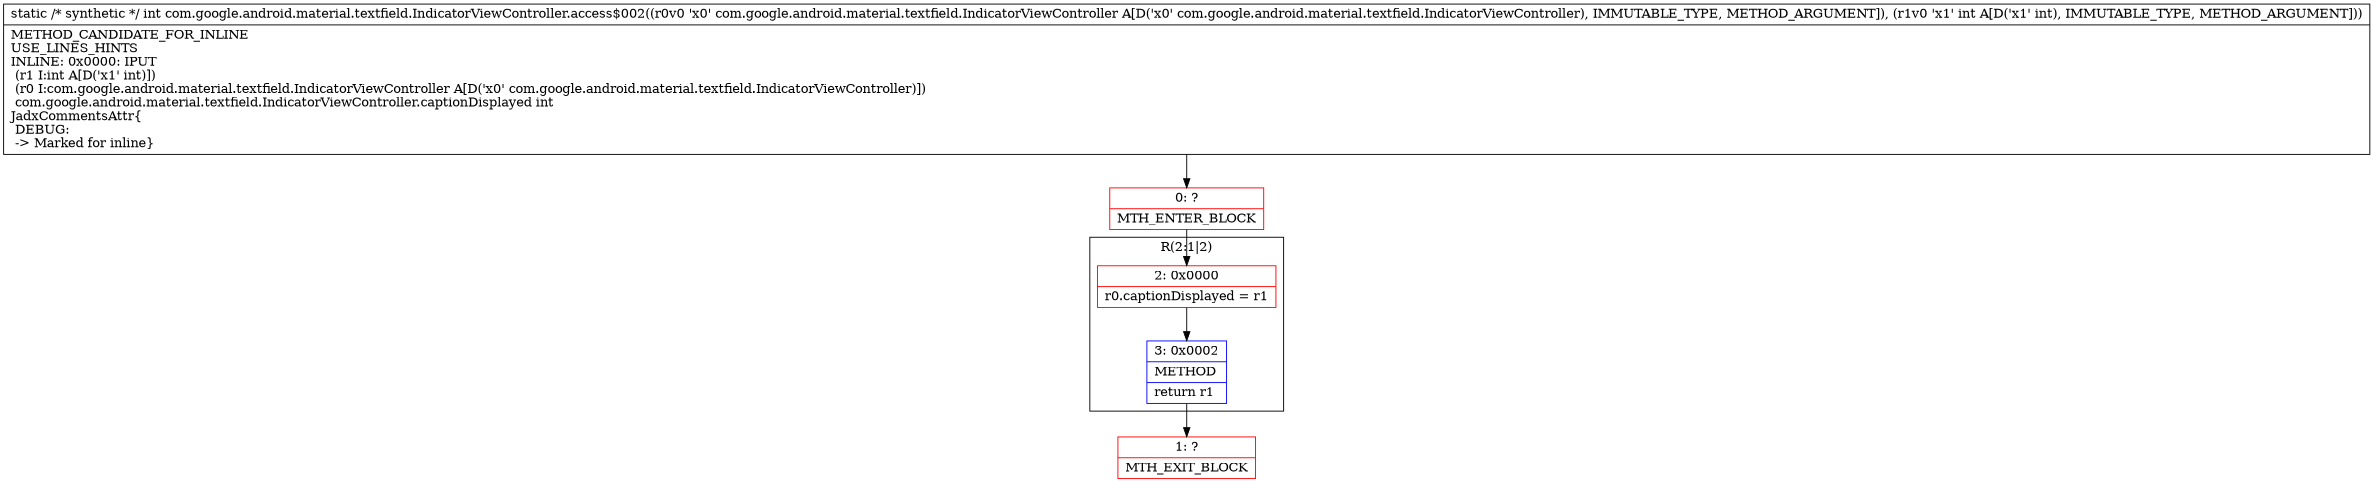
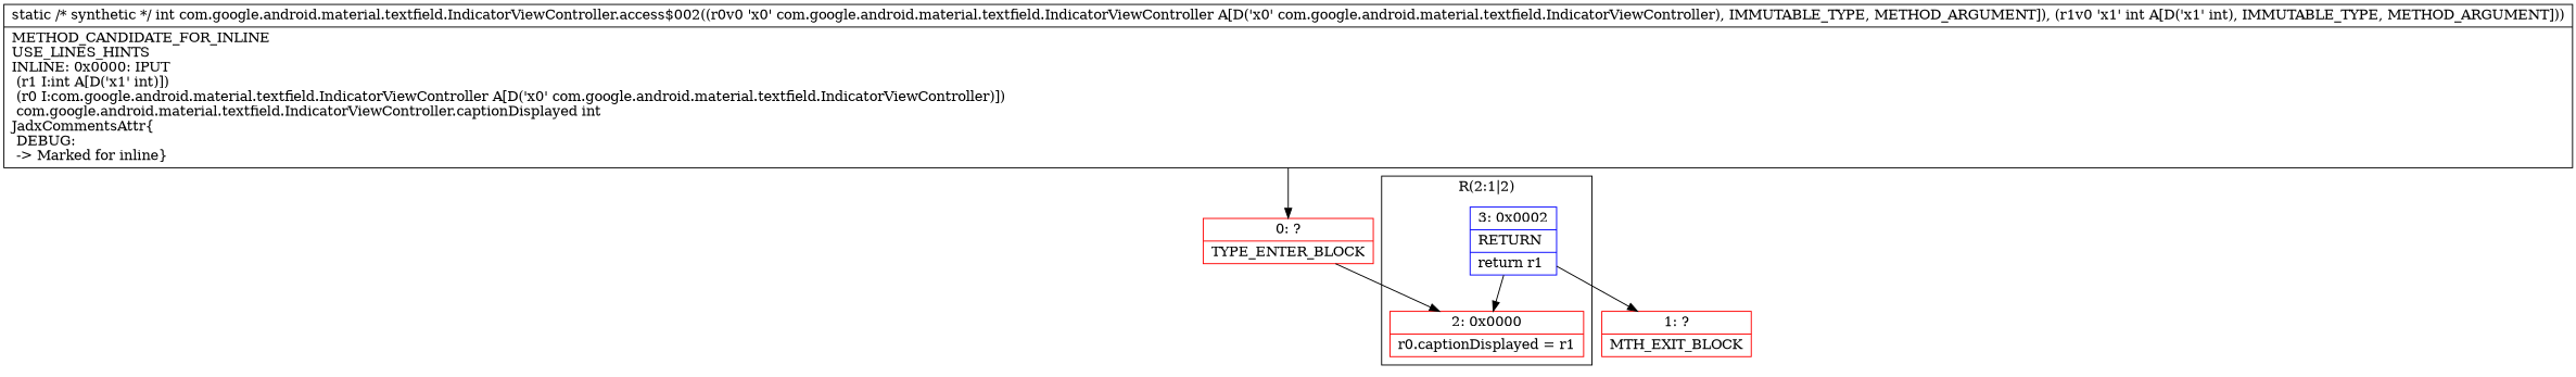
  digraph {
    node [color=red shape=record]
    n1 [label="{2\:\ 0x0000|r0.captionDisplayed = r1\l}"]
-   n2 [color=blue label="{3\:\ 0x0002|METHOD\l|return r1\l}"]
+   n2 [color=blue label="{3\:\ 0x0002|RETURN\l|return r1\l}"]
    n3 [label="{1\:\ ?|MTH_EXIT_BLOCK\l}"]
-   n4 [label="{0\:\ ?|MTH_ENTER_BLOCK\l}"]
+   n4 [label="{0\:\ ?|TYPE_ENTER_BLOCK\l}"]
    n5 [label="{static \/* synthetic *\/ int com.google.android.material.textfield.IndicatorViewController.access$002((r0v0 'x0' com.google.android.material.textfield.IndicatorViewController A[D('x0' com.google.android.material.textfield.IndicatorViewController), IMMUTABLE_TYPE, METHOD_ARGUMENT]), (r1v0 'x1' int A[D('x1' int), IMMUTABLE_TYPE, METHOD_ARGUMENT]))  | METHOD_CANDIDATE_FOR_INLINE\lUSE_LINES_HINTS\lINLINE: 0x0000: IPUT  \l  (r1 I:int A[D('x1' int)])\l  (r0 I:com.google.android.material.textfield.IndicatorViewController A[D('x0' com.google.android.material.textfield.IndicatorViewController)])\l com.google.android.material.textfield.IndicatorViewController.captionDisplayed int\lJadxCommentsAttr\{\l DEBUG: \l \-\> Marked for inline\}\l}" color=""]
    subgraph cluster_1 {
      label="R(2:1|2)"
      n1
      n2
    }
-   n1 -> n2
+   n2 -> n1
    n2 -> n3
    n4 -> n1
    n5 -> n4
  }
